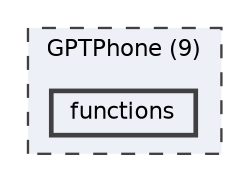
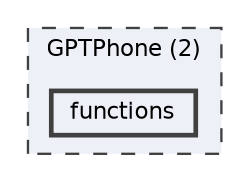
  digraph {
    compound=true
    n1 [color=grey25 fillcolor="#edf0f7" fontname=Helvetica fontsize=10 height=0.2 label=functions shape=box style="filled,bold" width=0.4]
    subgraph cluster_1 {
      bgcolor="#edf0f7"
      fontname=Helvetica
      fontsize=10
-     label="GPTPhone (9)"
+     label="GPTPhone (2)"
      pencolor=grey25
      style="filled,dashed"
      n1
    }
  }
